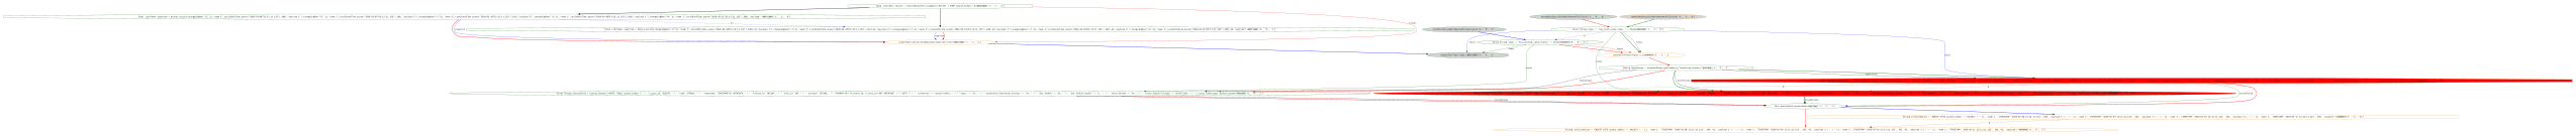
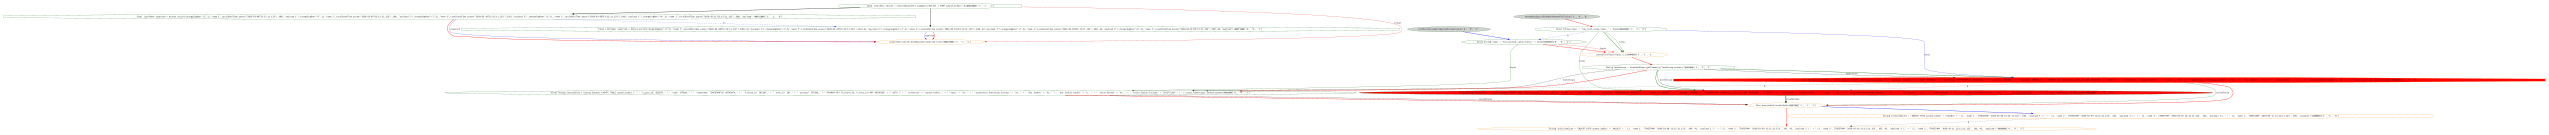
  digraph {
    fontname="IBM Plex Mono"
    node [color=darkgreen fillcolor=white fontname="IBM Plex Mono" shape=ellipse style=filled]
    edge [color=red fontname="IBM Plex Mono" style=bold]
    n1 [fillcolor=lightgray label="testSourceSinkWithKeyAndPartialValue['0', '0', '1']"]
    n2 [label="final String topic = \"key_partial_value_topic_\" + format@@@3@@@['0', '0', '1']"]
-   n3 [fillcolor=lightgray label="deleteTestTopic(topic)@@@13@@@['1', '1', '1']" shape=octagon]
    n4 [color=darkorange label="createTestTopic(topic,1,1)@@@4@@@['1', '1', '1']" shape=octagon]
    n5 [label="final String createTable = String.format(\"CREATE TABLE upsert_kafka (\" + \" `k_user_id` BIGINT,\" + \" `name` STRING,\" + \" `timestamp` TIMESTAMP(3) METADATA,\" + \" `k_event_id` BIGINT,\" + \" `user_id` INT,\" + \" `payload` STRING,\" + \" PRIMARY KEY (k_event_id, k_user_id) NOT ENFORCED\" + \") WITH (\" + \" 'connector' = 'upsert-kafka',\" + \" 'topic' = '%s',\" + \" 'properties.bootstrap.servers' = '%s',\" + \" 'key.format' = '%s',\" + \" 'key.fields-prefix' = 'k_',\" + \" 'value.format' = '%s',\" + \" 'value.fields-include' = 'EXCEPT_KEY'\" + \")\",topic,bootstraps,format,format)@@@6@@@['0', '0', '1']"]
    n6 [fillcolor=red label="final String createTable = String.format(\"CREATE TABLE upsert_kafka (\" + \" `user_id` BIGINT,\" + \" `name` STRING,\" + \" `timestamp` TIMESTAMP(3) METADATA,\" + \" `event_id` BIGINT,\" + \" `payload` STRING,\" + \" PRIMARY KEY (event_id, user_id) NOT ENFORCED\" + \") WITH (\" + \" 'connector' = 'upsert-kafka',\" + \" 'topic' = '%s',\" + \" 'properties.bootstrap.servers' = '%s',\" + \" 'key.format' = '%s',\" + \" 'value.format' = '%s',\" + \" 'value.fields-include' = 'ALL',\" + \" 'sink.parallelism' = '4'\" + \")\",topic,bootstraps,format,format)@@@6@@@['0', '1', '0']"]
-   n7 [label="tEnv.executeSql(createTable)@@@7@@@['1', '1', '1']"]
+   n7 [color=darkorange label="tEnv.executeSql(createTable)@@@7@@@['1', '1', '1']"]
    n8 [color=darkorange label="String initialValues = \"INSERT INTO upsert_kafka\" + \"VALUES\" + \" (1, 'name 1', TIMESTAMP '2020-03-08 13:12:11.123', 100, 41, 'payload 1'),\" + \" (2, 'name 2', TIMESTAMP '2020-03-09 13:12:11.123', 101, 42, 'payload 2'),\" + \" (3, 'name 3', TIMESTAMP '2020-03-10 13:12:11.123', 102, 43, 'payload 3'),\" + \" (2, 'name 2', TIMESTAMP '2020-03-11 13:12:11.123', 101, 42, 'payload')\"@@@8@@@['0', '0', '1']"]
    n9 [color=darkorange label="String initialValues = \"INSERT INTO upsert_kafka\" + \"VALUES\" + \" (1, 'name 1', TIMESTAMP '2020-03-08 13:12:11.123', 100, 'payload 1'),\" + \" (2, 'name 2', TIMESTAMP '2020-03-09 13:12:11.123', 101, 'payload 2'),\" + \" (3, 'name 3', TIMESTAMP '2020-03-10 13:12:11.123', 102, 'payload 3'),\" + \" (1, 'name 1', TIMESTAMP '2020-03-11 13:12:11.123', 100, 'payload')\"@@@8@@@['1', '1', '0']" shape=octagon]
    n10 [label="String bootstraps = standardProps.getProperty(\"bootstrap.servers\")@@@5@@@['1', '1', '1']" shape=octagon]
    n11 [color=darkorange fillcolor=red label="final String createTable = String.format(\"CREATE TABLE upsert_kafka (\" + \" `user_id` BIGINT,\" + \" `name` STRING,\" + \" `timestamp` TIMESTAMP(3) METADATA,\" + \" `event_id` BIGINT,\" + \" `payload` STRING,\" + \" PRIMARY KEY (event_id, user_id) NOT ENFORCED\" + \") WITH (\" + \" 'connector' = 'upsert-kafka',\" + \" 'topic' = '%s',\" + \" 'properties.bootstrap.servers' = '%s',\" + \" 'key.format' = '%s',\" + \" 'value.format' = '%s',\" + \" 'value.fields-include' = 'ALL'\" + \")\",topic,bootstraps,format,format)@@@6@@@['1', '0', '0']" shape=octagon]
    n12 [label="final List<Row> result = collectRows(tEnv.sqlQuery(\"SELECT * FROM upsert_kafka\"),5)@@@10@@@['1', '1', '1']" shape=octagon]
    n13 [color=darkorange label="assertThat(result,deepEqualTo(expected,true))@@@12@@@['1', '1', '1']"]
    n14 [label="final List<Row> expected = Arrays.asList(changelogRow(\"+I\",1L,\"name 1\",LocalDateTime.parse(\"2020-03-08T13:12:11.123\"),100L,41,\"payload 1\"),changelogRow(\"+I\",2L,\"name 2\",LocalDateTime.parse(\"2020-03-09T13:12:11.123\"),101L,42,\"payload 2\"),changelogRow(\"+I\",3L,\"name 3\",LocalDateTime.parse(\"2020-03-10T13:12:11.123\"),102L,43,\"payload 3\"),changelogRow(\"-U\",2L,\"name 2\",LocalDateTime.parse(\"2020-03-09T13:12:11.123\"),101L,42,\"payload 2\"),changelogRow(\"+U\",2L,\"name 2\",LocalDateTime.parse(\"2020-03-11T13:12:11.123\"),101L,42,\"payload\"))@@@11@@@['0', '0', '1']" shape=octagon]
    n15 [label="final List<Row> expected = Arrays.asList(changelogRow(\"+I\",1L,\"name 1\",LocalDateTime.parse(\"2020-03-08T13:12:11.123\"),100L,\"payload 1\"),changelogRow(\"+I\",2L,\"name 2\",LocalDateTime.parse(\"2020-03-09T13:12:11.123\"),101L,\"payload 2\"),changelogRow(\"+I\",3L,\"name 3\",LocalDateTime.parse(\"2020-03-10T13:12:11.123\"),102L,\"payload 3\"),changelogRow(\"-U\",1L,\"name 1\",LocalDateTime.parse(\"2020-03-08T13:12:11.123\"),100L,\"payload 1\"),changelogRow(\"+U\",1L,\"name 1\",LocalDateTime.parse(\"2020-03-11T13:12:11.123\"),100L,\"payload\"))@@@11@@@['1', '1', '0']" shape=octagon]
    n16 [label="final String topic = \"key_full_value_topic_\" + format@@@3@@@['1', '1', '0']" shape=octagon]
    n17 [fillcolor=lightgray label="testKafkaSourceSinkWithKeyAndFullValue['1', '0', '0']"]
-   n18 [color=darkorange fillcolor=lightgray label="testKafkaSourceSinkWithKeyAndFullValue['0', '1', '0']"]
    n1 -> n2 [color=blue]
-   n2 -> n3 [color=darkgreen label=topic style=solid]
    n2 -> n4 [label=topic style=solid]
    n2 -> n4
    n2 -> n5 [color=darkgreen label=topic style=solid]
    n4 -> n10
    n5 -> n7
    n5 -> n7 [color=black label=createTable style=solid]
    n6 -> n7 [color=black]
    n6 -> n7 [color=darkgreen label=createTable style=solid]
    n7 -> n8
    n7 -> n9 [color=blue]
    n9 -> n8 [color=black label=0 style=dashed]
    n10 -> n5 [color=black label=bootstraps style=solid]
    n10 -> n5
    n10 -> n6 [color=black label=bootstraps style=solid]
    n10 -> n6 [color=darkgreen]
    n10 -> n11 [color=black label=bootstraps style=solid]
    n10 -> n11 [color=darkgreen]
    n11 -> n5 [color=darkgreen label=0 style=dashed]
    n11 -> n6 [label=0 style=dashed]
    n11 -> n7
    n11 -> n7 [color=darkgreen label=createTable style=solid]
    n12 -> n13 [label=result style=solid]
    n12 -> n14 [color=black]
    n12 -> n15 [color=black]
-   n13 -> n3 [color=blue]
    n14 -> n13 [color=blue label=expected style=solid]
    n14 -> n13
    n15 -> n13 [color=blue label=expected style=solid]
    n15 -> n13
    n15 -> n14 [color=blue label=0 style=dashed]
    n16 -> n2 [color=blue label=0 style=dashed]
-   n16 -> n3 [color=blue label=topic style=solid]
    n16 -> n4 [color=darkgreen]
    n16 -> n4 [color=darkgreen label=topic style=solid]
    n16 -> n6 [color=darkgreen label=topic style=solid]
    n16 -> n11 [color=blue label=topic style=solid]
    n17 -> n16
-   n18 -> n16 [color=darkgreen]
  }
